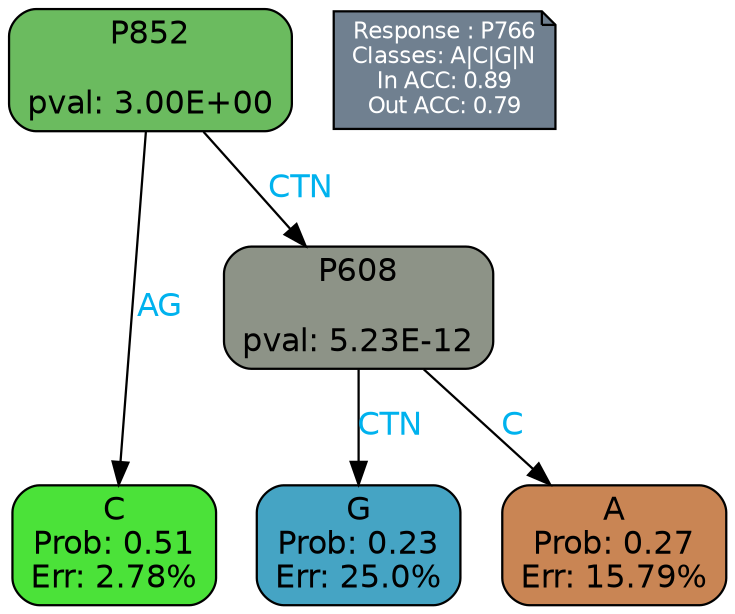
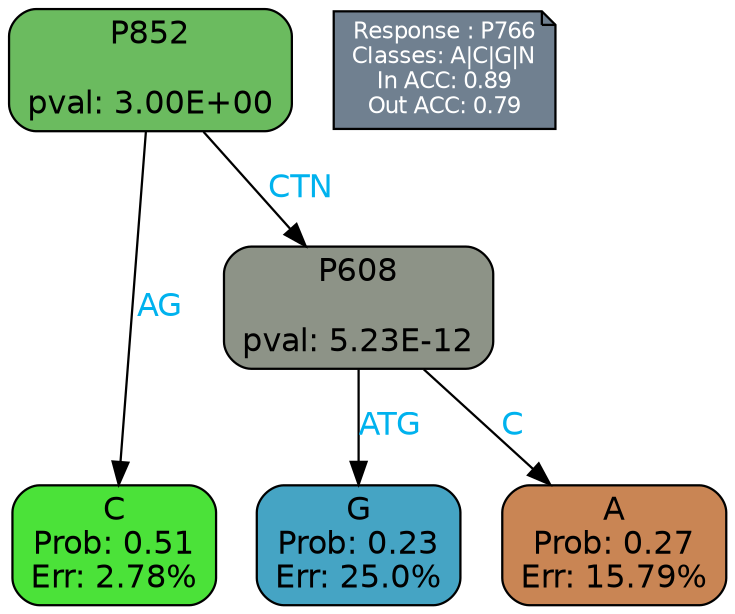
  digraph {
    ranksep=equally
    splines=polylines
    node [color=black fontname=helvetica shape=box style="filled, rounded"]
    edge [fontcolor=deepskyblue2 fontname=helvetica]
    n1 [fillcolor="#4be239" label="C\nProb: 0.51\nErr: 2.78%"]
    n2 [fillcolor="#45a4c4" label="G\nProb: 0.23\nErr: 25.0%"]
    n3 [fillcolor="#c98554" label="A\nProb: 0.27\nErr: 15.79%"]
    n4 [align=left fillcolor=slategray fontcolor=white fontsize=10 label="Response : P766\nClasses: A|C|G|N\nIn ACC: 0.89\nOut ACC: 0.79\n" shape=note style=filled]
    n5 [fillcolor="#6bbb5f" label="P852\n\npval: 3.00E+00"]
    n6 [fillcolor="#8d9387" label="P608\n\npval: 5.23E-12"]
    subgraph sub_1 {
      rank=same
      n1
      n2
      n3
    }
    subgraph sub_2 {
      rank=same
      n4
      n5
    }
    n5 -> n1 [label=AG]
    n5 -> n6 [label=CTN]
-   n6 -> n2 [label=CTN]
+   n6 -> n2 [label=ATG]
    n6 -> n3 [label=C]
  }
